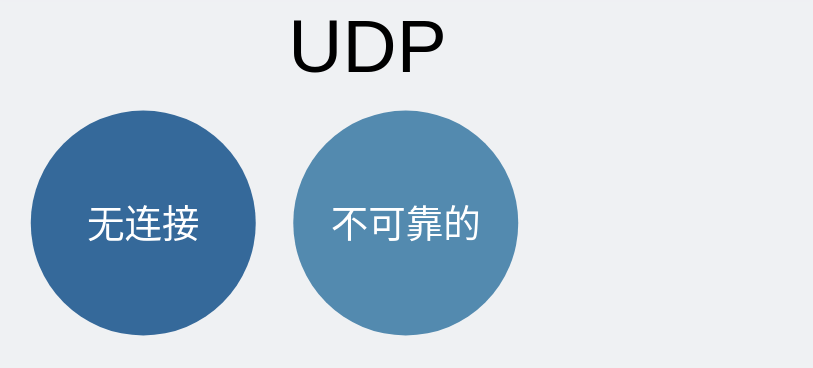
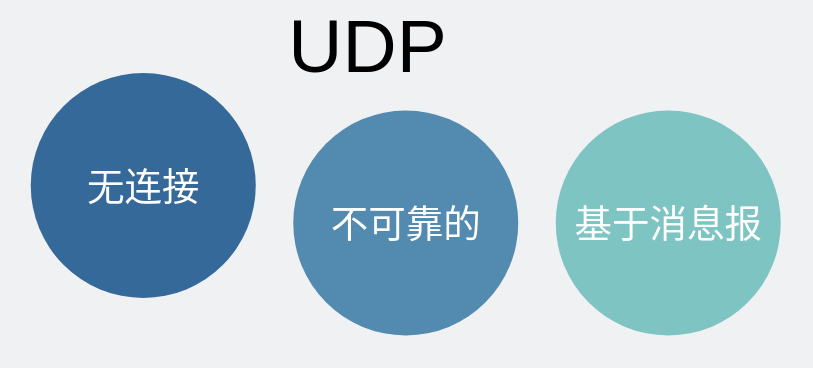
  <mxCell id="0" />
  <mxCell id="1" parent="0" />
  <mxCell id="2" value="UDP" style="text;html=1;strokeColor=none;fillColor=none;align=center;verticalAlign=middle;whiteSpace=wrap;rounded=0;fontSize=50;shadow=0;" parent="1" vertex="1"><mxGeometry x="225" y="20" width="40" height="20" as="geometry" /></mxCell>
- <mxCell id="4" value="无连接" style="ellipse;strokeColor=none;html=1;fontColor=#FFFFFF;fontSize=25;shadow=0;fillColor=#35699A;" vertex="1" parent="1"><mxGeometry x="20" y="73" width="150" height="150" as="geometry" /></mxCell>
+ <mxCell id="3" value="基于消息报" style="ellipse;strokeColor=none;html=1;fontColor=#FFFFFF;fontSize=25;shadow=0;fillColor=#7EC4C3;" vertex="1" parent="1"><mxGeometry x="370" y="73" width="150" height="150" as="geometry" /></mxCell>
+ <mxCell id="4" value="无连接" style="ellipse;strokeColor=none;html=1;fontColor=#FFFFFF;fontSize=25;shadow=0;fillColor=#35699A;" vertex="1" parent="1"><mxGeometry x="20" y="48" width="150" height="150" as="geometry" /></mxCell>
  <mxCell id="5" value="不可靠的" style="ellipse;strokeColor=none;html=1;fontColor=#FFFFFF;fontSize=25;shadow=0;fillColor=#538AAF;" vertex="1" parent="1"><mxGeometry x="195" y="73" width="150" height="150" as="geometry" /></mxCell>
